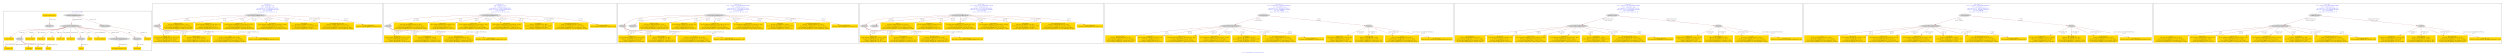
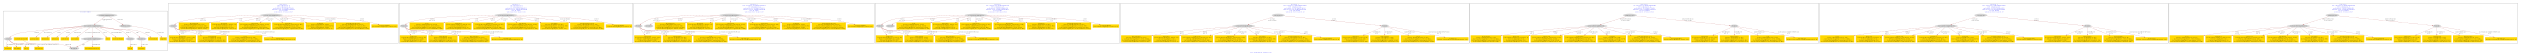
  digraph {
    fontcolor=blue
    fontname="IBM Plex Mono"
    label="s19-s-indianapolis-artworks.xml"
    remincross=true
    node [fillcolor=gold fontname="IBM Plex Mono" style=filled shape=plaintext]
    edge [color=brown fontcolor=black fontname="IBM Plex Mono"]
    n1 [color=white fillcolor=lightgray label=CulturalHeritageObject1 shape=""]
    n2 [label=creationDate]
    n3 [color=white fillcolor=lightgray label=Person1 shape=""]
    n4 [label=galleryLabel]
    n5 [label=dimensions]
    n6 [label=materials]
    n7 [label=creditLine]
    n8 [label=provenance]
    n9 [color=white fillcolor=lightgray label=Concept1 shape=""]
    n10 [label=title]
    n11 [label=accessionNumber]
    n12 [color=white fillcolor=lightgray label=CulturalHeritageObject2 shape=""]
    n13 [color=white fillcolor=lightgray label=Document2 shape=""]
    n14 [label=relatedArtworksTitle]
    n15 [color=white fillcolor=lightgray label=Document1 shape=""]
    n16 [label=nationality]
    n17 [label=birthDate]
    n18 [label=deathDate]
    n19 [label=artist]
    n20 [color=white fillcolor=lightgray label=EuropeanaAggregation1 shape=""]
    n21 [color=white fillcolor=lightgray label=WebResource1 shape=""]
    n22 [label=imageURL]
    n23 [label=values]
    n24 [label=relatedArtworksURL]
    n25 [label=sourceURL]
    n26 [color=white fillcolor=lightgray label=CulturalHeritageObject1 shape=""]
    n27 [color=white fillcolor=lightgray label=Person1 shape=""]
    n28 [label="galleryLabel\n[Person,nameOfThePerson,0.45]\n[CulturalHeritageObject,title,0.416]\n[CulturalHeritageObject,provenance,0.098]\n[CulturalHeritageObject,medium,0.036]"]
    n29 [label="materials\n[CulturalHeritageObject,medium,1.0]\n[Concept,prefLabel,0.0]\n[Person,nameOfThePerson,0.0]\n[CulturalHeritageObject,title,0.0]"]
    n30 [label="creditLine\n[CulturalHeritageObject,provenance,0.793]\n[Person,nameOfThePerson,0.153]\n[CulturalHeritageObject,title,0.048]\n[CulturalHeritageObject,rightsHolder,0.006]"]
    n31 [label="provenance\n[CulturalHeritageObject,provenance,0.469]\n[Person,nameOfThePerson,0.262]\n[CulturalHeritageObject,title,0.175]\n[CulturalHeritageObject,rightsHolder,0.094]"]
    n32 [label="dimensions\n[CulturalHeritageObject,extent,0.85]\n[Person,nameOfThePerson,0.133]\n[Person,dateOfDeath,0.014]\n[CulturalHeritageObject,title,0.002]"]
    n33 [label="creationDate\n[Person,dateOfDeath,0.457]\n[Person,dateOfBirth,0.359]\n[CulturalHeritageObject,created,0.184]\n[CulturalHeritageObject,provenance,0.0]"]
    n34 [label="birthDate\n[Person,dateOfBirth,0.867]\n[CulturalHeritageObject,created,0.076]\n[Person,dateOfDeath,0.056]\n[CulturalHeritageObject,extent,0.0]"]
    n35 [label="relatedArtworksTitle\n[Person,nameOfThePerson,0.679]\n[CulturalHeritageObject,title,0.293]\n[CulturalHeritageObject,provenance,0.028]\n[CulturalHeritageObject,accessionNumber,0.001]"]
    n36 [label="title\n[Person,nameOfThePerson,0.524]\n[CulturalHeritageObject,title,0.451]\n[CulturalHeritageObject,provenance,0.023]\n[CulturalHeritageObject,accessionNumber,0.002]"]
    n37 [label="accessionNumber\n[CulturalHeritageObject,extent,1.0]"]
    n38 [label="nationality\n[Person,countryAssociatedWithThePerson,1.0]"]
    n39 [color=white fillcolor=lightgray label=CulturalHeritageObject1 shape=""]
    n40 [color=white fillcolor=lightgray label=Person1 shape=""]
    n41 [label="title\n[Person,nameOfThePerson,0.524]\n[CulturalHeritageObject,title,0.451]\n[CulturalHeritageObject,provenance,0.023]\n[CulturalHeritageObject,accessionNumber,0.002]"]
    n42 [label="materials\n[CulturalHeritageObject,medium,1.0]\n[Concept,prefLabel,0.0]\n[Person,nameOfThePerson,0.0]\n[CulturalHeritageObject,title,0.0]"]
    n43 [label="creditLine\n[CulturalHeritageObject,provenance,0.793]\n[Person,nameOfThePerson,0.153]\n[CulturalHeritageObject,title,0.048]\n[CulturalHeritageObject,rightsHolder,0.006]"]
    n44 [label="provenance\n[CulturalHeritageObject,provenance,0.469]\n[Person,nameOfThePerson,0.262]\n[CulturalHeritageObject,title,0.175]\n[CulturalHeritageObject,rightsHolder,0.094]"]
    n45 [label="dimensions\n[CulturalHeritageObject,extent,0.85]\n[Person,nameOfThePerson,0.133]\n[Person,dateOfDeath,0.014]\n[CulturalHeritageObject,title,0.002]"]
    n46 [label="creationDate\n[Person,dateOfDeath,0.457]\n[Person,dateOfBirth,0.359]\n[CulturalHeritageObject,created,0.184]\n[CulturalHeritageObject,provenance,0.0]"]
    n47 [label="birthDate\n[Person,dateOfBirth,0.867]\n[CulturalHeritageObject,created,0.076]\n[Person,dateOfDeath,0.056]\n[CulturalHeritageObject,extent,0.0]"]
    n48 [label="relatedArtworksTitle\n[Person,nameOfThePerson,0.679]\n[CulturalHeritageObject,title,0.293]\n[CulturalHeritageObject,provenance,0.028]\n[CulturalHeritageObject,accessionNumber,0.001]"]
    n49 [label="galleryLabel\n[Person,nameOfThePerson,0.45]\n[CulturalHeritageObject,title,0.416]\n[CulturalHeritageObject,provenance,0.098]\n[CulturalHeritageObject,medium,0.036]"]
    n50 [label="accessionNumber\n[CulturalHeritageObject,extent,1.0]"]
    n51 [label="nationality\n[Person,countryAssociatedWithThePerson,1.0]"]
    n52 [color=white fillcolor=lightgray label=CulturalHeritageObject1 shape=""]
    n53 [color=white fillcolor=lightgray label=Person1 shape=""]
    n54 [color=white fillcolor=lightgray label=Concept1 shape=""]
    n55 [label="galleryLabel\n[Person,nameOfThePerson,0.45]\n[CulturalHeritageObject,title,0.416]\n[CulturalHeritageObject,provenance,0.098]\n[CulturalHeritageObject,medium,0.036]"]
    n56 [label="materials\n[CulturalHeritageObject,medium,1.0]\n[Concept,prefLabel,0.0]\n[Person,nameOfThePerson,0.0]\n[CulturalHeritageObject,title,0.0]"]
    n57 [label="creditLine\n[CulturalHeritageObject,provenance,0.793]\n[Person,nameOfThePerson,0.153]\n[CulturalHeritageObject,title,0.048]\n[CulturalHeritageObject,rightsHolder,0.006]"]
    n58 [label="provenance\n[CulturalHeritageObject,provenance,0.469]\n[Person,nameOfThePerson,0.262]\n[CulturalHeritageObject,title,0.175]\n[CulturalHeritageObject,rightsHolder,0.094]"]
    n59 [label="dimensions\n[CulturalHeritageObject,extent,0.85]\n[Person,nameOfThePerson,0.133]\n[Person,dateOfDeath,0.014]\n[CulturalHeritageObject,title,0.002]"]
    n60 [label="creationDate\n[Person,dateOfDeath,0.457]\n[Person,dateOfBirth,0.359]\n[CulturalHeritageObject,created,0.184]\n[CulturalHeritageObject,provenance,0.0]"]
    n61 [label="birthDate\n[Person,dateOfBirth,0.867]\n[CulturalHeritageObject,created,0.076]\n[Person,dateOfDeath,0.056]\n[CulturalHeritageObject,extent,0.0]"]
    n62 [label="relatedArtworksTitle\n[Person,nameOfThePerson,0.679]\n[CulturalHeritageObject,title,0.293]\n[CulturalHeritageObject,provenance,0.028]\n[CulturalHeritageObject,accessionNumber,0.001]"]
    n63 [label="title\n[Person,nameOfThePerson,0.524]\n[CulturalHeritageObject,title,0.451]\n[CulturalHeritageObject,provenance,0.023]\n[CulturalHeritageObject,accessionNumber,0.002]"]
    n64 [label="accessionNumber\n[CulturalHeritageObject,extent,1.0]"]
    n65 [label="nationality\n[Person,countryAssociatedWithThePerson,1.0]"]
    n66 [color=white fillcolor=lightgray label=CulturalHeritageObject1 shape=""]
    n67 [color=white fillcolor=lightgray label=Person1 shape=""]
    n68 [color=white fillcolor=lightgray label=Concept1 shape=""]
    n69 [label="title\n[Person,nameOfThePerson,0.524]\n[CulturalHeritageObject,title,0.451]\n[CulturalHeritageObject,provenance,0.023]\n[CulturalHeritageObject,accessionNumber,0.002]"]
    n70 [label="materials\n[CulturalHeritageObject,medium,1.0]\n[Concept,prefLabel,0.0]\n[Person,nameOfThePerson,0.0]\n[CulturalHeritageObject,title,0.0]"]
    n71 [label="creditLine\n[CulturalHeritageObject,provenance,0.793]\n[Person,nameOfThePerson,0.153]\n[CulturalHeritageObject,title,0.048]\n[CulturalHeritageObject,rightsHolder,0.006]"]
    n72 [label="provenance\n[CulturalHeritageObject,provenance,0.469]\n[Person,nameOfThePerson,0.262]\n[CulturalHeritageObject,title,0.175]\n[CulturalHeritageObject,rightsHolder,0.094]"]
    n73 [label="dimensions\n[CulturalHeritageObject,extent,0.85]\n[Person,nameOfThePerson,0.133]\n[Person,dateOfDeath,0.014]\n[CulturalHeritageObject,title,0.002]"]
    n74 [label="creationDate\n[Person,dateOfDeath,0.457]\n[Person,dateOfBirth,0.359]\n[CulturalHeritageObject,created,0.184]\n[CulturalHeritageObject,provenance,0.0]"]
    n75 [label="birthDate\n[Person,dateOfBirth,0.867]\n[CulturalHeritageObject,created,0.076]\n[Person,dateOfDeath,0.056]\n[CulturalHeritageObject,extent,0.0]"]
    n76 [label="relatedArtworksTitle\n[Person,nameOfThePerson,0.679]\n[CulturalHeritageObject,title,0.293]\n[CulturalHeritageObject,provenance,0.028]\n[CulturalHeritageObject,accessionNumber,0.001]"]
    n77 [label="galleryLabel\n[Person,nameOfThePerson,0.45]\n[CulturalHeritageObject,title,0.416]\n[CulturalHeritageObject,provenance,0.098]\n[CulturalHeritageObject,medium,0.036]"]
    n78 [label="accessionNumber\n[CulturalHeritageObject,extent,1.0]"]
    n79 [label="nationality\n[Person,countryAssociatedWithThePerson,1.0]"]
    n80 [color=white fillcolor=lightgray label=ProvidedCHO1 shape=""]
    n81 [color=white fillcolor=lightgray label=CulturalHeritageObject1 shape=""]
    n82 [color=white fillcolor=lightgray label=Person1 shape=""]
    n83 [label="galleryLabel\n[Person,nameOfThePerson,0.45]\n[CulturalHeritageObject,title,0.416]\n[CulturalHeritageObject,provenance,0.098]\n[CulturalHeritageObject,medium,0.036]"]
    n84 [label="materials\n[CulturalHeritageObject,medium,1.0]\n[Concept,prefLabel,0.0]\n[Person,nameOfThePerson,0.0]\n[CulturalHeritageObject,title,0.0]"]
    n85 [label="creditLine\n[CulturalHeritageObject,provenance,0.793]\n[Person,nameOfThePerson,0.153]\n[CulturalHeritageObject,title,0.048]\n[CulturalHeritageObject,rightsHolder,0.006]"]
    n86 [label="provenance\n[CulturalHeritageObject,provenance,0.469]\n[Person,nameOfThePerson,0.262]\n[CulturalHeritageObject,title,0.175]\n[CulturalHeritageObject,rightsHolder,0.094]"]
    n87 [label="dimensions\n[CulturalHeritageObject,extent,0.85]\n[Person,nameOfThePerson,0.133]\n[Person,dateOfDeath,0.014]\n[CulturalHeritageObject,title,0.002]"]
    n88 [label="creationDate\n[Person,dateOfDeath,0.457]\n[Person,dateOfBirth,0.359]\n[CulturalHeritageObject,created,0.184]\n[CulturalHeritageObject,provenance,0.0]"]
    n89 [label="birthDate\n[Person,dateOfBirth,0.867]\n[CulturalHeritageObject,created,0.076]\n[Person,dateOfDeath,0.056]\n[CulturalHeritageObject,extent,0.0]"]
    n90 [label="relatedArtworksTitle\n[Person,nameOfThePerson,0.679]\n[CulturalHeritageObject,title,0.293]\n[CulturalHeritageObject,provenance,0.028]\n[CulturalHeritageObject,accessionNumber,0.001]"]
    n91 [label="title\n[Person,nameOfThePerson,0.524]\n[CulturalHeritageObject,title,0.451]\n[CulturalHeritageObject,provenance,0.023]\n[CulturalHeritageObject,accessionNumber,0.002]"]
    n92 [label="accessionNumber\n[CulturalHeritageObject,extent,1.0]"]
    n93 [label="nationality\n[Person,countryAssociatedWithThePerson,1.0]"]
    n94 [color=white fillcolor=lightgray label=Organization1 shape=""]
    n95 [color=white fillcolor=lightgray label=CulturalHeritageObject1 shape=""]
    n96 [color=white fillcolor=lightgray label=Person1 shape=""]
    n97 [label="galleryLabel\n[Person,nameOfThePerson,0.45]\n[CulturalHeritageObject,title,0.416]\n[CulturalHeritageObject,provenance,0.098]\n[CulturalHeritageObject,medium,0.036]"]
    n98 [label="materials\n[CulturalHeritageObject,medium,1.0]\n[Concept,prefLabel,0.0]\n[Person,nameOfThePerson,0.0]\n[CulturalHeritageObject,title,0.0]"]
    n99 [label="creditLine\n[CulturalHeritageObject,provenance,0.793]\n[Person,nameOfThePerson,0.153]\n[CulturalHeritageObject,title,0.048]\n[CulturalHeritageObject,rightsHolder,0.006]"]
    n100 [label="provenance\n[CulturalHeritageObject,provenance,0.469]\n[Person,nameOfThePerson,0.262]\n[CulturalHeritageObject,title,0.175]\n[CulturalHeritageObject,rightsHolder,0.094]"]
    n101 [label="dimensions\n[CulturalHeritageObject,extent,0.85]\n[Person,nameOfThePerson,0.133]\n[Person,dateOfDeath,0.014]\n[CulturalHeritageObject,title,0.002]"]
    n102 [label="creationDate\n[Person,dateOfDeath,0.457]\n[Person,dateOfBirth,0.359]\n[CulturalHeritageObject,created,0.184]\n[CulturalHeritageObject,provenance,0.0]"]
    n103 [label="birthDate\n[Person,dateOfBirth,0.867]\n[CulturalHeritageObject,created,0.076]\n[Person,dateOfDeath,0.056]\n[CulturalHeritageObject,extent,0.0]"]
    n104 [label="relatedArtworksTitle\n[Person,nameOfThePerson,0.679]\n[CulturalHeritageObject,title,0.293]\n[CulturalHeritageObject,provenance,0.028]\n[CulturalHeritageObject,accessionNumber,0.001]"]
    n105 [label="title\n[Person,nameOfThePerson,0.524]\n[CulturalHeritageObject,title,0.451]\n[CulturalHeritageObject,provenance,0.023]\n[CulturalHeritageObject,accessionNumber,0.002]"]
    n106 [label="accessionNumber\n[CulturalHeritageObject,extent,1.0]"]
    n107 [label="nationality\n[Person,countryAssociatedWithThePerson,1.0]"]
    n108 [color=white fillcolor=lightgray label=ProvidedCHO1 shape=""]
    n109 [color=white fillcolor=lightgray label=CulturalHeritageObject1 shape=""]
    n110 [color=white fillcolor=lightgray label=Person1 shape=""]
    n111 [label="title\n[Person,nameOfThePerson,0.524]\n[CulturalHeritageObject,title,0.451]\n[CulturalHeritageObject,provenance,0.023]\n[CulturalHeritageObject,accessionNumber,0.002]"]
    n112 [label="materials\n[CulturalHeritageObject,medium,1.0]\n[Concept,prefLabel,0.0]\n[Person,nameOfThePerson,0.0]\n[CulturalHeritageObject,title,0.0]"]
    n113 [label="creditLine\n[CulturalHeritageObject,provenance,0.793]\n[Person,nameOfThePerson,0.153]\n[CulturalHeritageObject,title,0.048]\n[CulturalHeritageObject,rightsHolder,0.006]"]
    n114 [label="provenance\n[CulturalHeritageObject,provenance,0.469]\n[Person,nameOfThePerson,0.262]\n[CulturalHeritageObject,title,0.175]\n[CulturalHeritageObject,rightsHolder,0.094]"]
    n115 [label="dimensions\n[CulturalHeritageObject,extent,0.85]\n[Person,nameOfThePerson,0.133]\n[Person,dateOfDeath,0.014]\n[CulturalHeritageObject,title,0.002]"]
    n116 [label="creationDate\n[Person,dateOfDeath,0.457]\n[Person,dateOfBirth,0.359]\n[CulturalHeritageObject,created,0.184]\n[CulturalHeritageObject,provenance,0.0]"]
    n117 [label="birthDate\n[Person,dateOfBirth,0.867]\n[CulturalHeritageObject,created,0.076]\n[Person,dateOfDeath,0.056]\n[CulturalHeritageObject,extent,0.0]"]
    n118 [label="relatedArtworksTitle\n[Person,nameOfThePerson,0.679]\n[CulturalHeritageObject,title,0.293]\n[CulturalHeritageObject,provenance,0.028]\n[CulturalHeritageObject,accessionNumber,0.001]"]
    n119 [label="galleryLabel\n[Person,nameOfThePerson,0.45]\n[CulturalHeritageObject,title,0.416]\n[CulturalHeritageObject,provenance,0.098]\n[CulturalHeritageObject,medium,0.036]"]
    n120 [label="accessionNumber\n[CulturalHeritageObject,extent,1.0]"]
    n121 [label="nationality\n[Person,countryAssociatedWithThePerson,1.0]"]
    n122 [color=white fillcolor=lightgray label=Organization1 shape=""]
    n123 [color=white fillcolor=lightgray label=CulturalHeritageObject1 shape=""]
    n124 [color=white fillcolor=lightgray label=Person1 shape=""]
    n125 [label="title\n[Person,nameOfThePerson,0.524]\n[CulturalHeritageObject,title,0.451]\n[CulturalHeritageObject,provenance,0.023]\n[CulturalHeritageObject,accessionNumber,0.002]"]
    n126 [label="materials\n[CulturalHeritageObject,medium,1.0]\n[Concept,prefLabel,0.0]\n[Person,nameOfThePerson,0.0]\n[CulturalHeritageObject,title,0.0]"]
    n127 [label="creditLine\n[CulturalHeritageObject,provenance,0.793]\n[Person,nameOfThePerson,0.153]\n[CulturalHeritageObject,title,0.048]\n[CulturalHeritageObject,rightsHolder,0.006]"]
    n128 [label="provenance\n[CulturalHeritageObject,provenance,0.469]\n[Person,nameOfThePerson,0.262]\n[CulturalHeritageObject,title,0.175]\n[CulturalHeritageObject,rightsHolder,0.094]"]
    n129 [label="dimensions\n[CulturalHeritageObject,extent,0.85]\n[Person,nameOfThePerson,0.133]\n[Person,dateOfDeath,0.014]\n[CulturalHeritageObject,title,0.002]"]
    n130 [label="creationDate\n[Person,dateOfDeath,0.457]\n[Person,dateOfBirth,0.359]\n[CulturalHeritageObject,created,0.184]\n[CulturalHeritageObject,provenance,0.0]"]
    n131 [label="birthDate\n[Person,dateOfBirth,0.867]\n[CulturalHeritageObject,created,0.076]\n[Person,dateOfDeath,0.056]\n[CulturalHeritageObject,extent,0.0]"]
    n132 [label="relatedArtworksTitle\n[Person,nameOfThePerson,0.679]\n[CulturalHeritageObject,title,0.293]\n[CulturalHeritageObject,provenance,0.028]\n[CulturalHeritageObject,accessionNumber,0.001]"]
    n133 [label="galleryLabel\n[Person,nameOfThePerson,0.45]\n[CulturalHeritageObject,title,0.416]\n[CulturalHeritageObject,provenance,0.098]\n[CulturalHeritageObject,medium,0.036]"]
    n134 [label="accessionNumber\n[CulturalHeritageObject,extent,1.0]"]
    n135 [label="nationality\n[Person,countryAssociatedWithThePerson,1.0]"]
    subgraph cluster_1 {
      label="1-correct model"
      n1
      n2
      n3
      n4
      n5
      n6
      n7
      n8
      n9
      n10
      n11
      n12
      n13
      n14
      n15
      n16
      n17
      n18
      n19
      n20
      n21
      n22
      n23
      n24
      n25
    }
    subgraph cluster_2 {
      label="candidate 0\nlink coherence:1.0\nnode coherence:1.0\nconfidence:0.47967006427716224\nmapping score:0.6295869911226905\ncost:11.99999\n-precision:0.33-recall:0.17"
      n26
      n27
      n28
      n29
      n30
      n31
      n32
      n33
      n34
      n35
      n36
      n37
      n38
    }
    subgraph cluster_3 {
      label="candidate 1\nlink coherence:1.0\nnode coherence:1.0\nconfidence:0.47620913206654925\nmapping score:0.6284333470524861\ncost:11.99999\n-precision:0.42-recall:0.21"
      n39
      n40
      n41
      n42
      n43
      n44
      n45
      n46
      n47
      n48
      n49
      n50
      n51
    }
    subgraph cluster_4 {
      label="candidate 2\nlink coherence:0.9230769230769231\nnode coherence:1.0\nconfidence:0.47967006427716224\nmapping score:0.6295869911226905\ncost:12.99999\n-precision:0.31-recall:0.17"
      n52
      n53
      n54
      n55
      n56
      n57
      n58
      n59
      n60
      n61
      n62
      n63
      n64
      n65
    }
    subgraph cluster_5 {
      label="candidate 3\nlink coherence:0.9230769230769231\nnode coherence:1.0\nconfidence:0.47620913206654925\nmapping score:0.6284333470524861\ncost:12.99999\n-precision:0.38-recall:0.21"
      n66
      n67
      n68
      n69
      n70
      n71
      n72
      n73
      n74
      n75
      n76
      n77
      n78
      n79
    }
    subgraph cluster_6 {
      label="candidate 4\nlink coherence:0.8461538461538461\nnode coherence:1.0\nconfidence:0.47967006427716224\nmapping score:0.6295869911226905\ncost:211.010002\n-precision:0.23-recall:0.12"
      n80
      n81
      n82
      n83
      n84
      n85
      n86
      n87
      n88
      n89
      n90
      n91
      n92
      n93
    }
    subgraph cluster_7 {
      label="candidate 5\nlink coherence:0.8461538461538461\nnode coherence:1.0\nconfidence:0.47967006427716224\nmapping score:0.6295869911226905\ncost:211.020004\n-precision:0.23-recall:0.12"
      n94
      n95
      n96
      n97
      n98
      n99
      n100
      n101
      n102
      n103
      n104
      n105
      n106
      n107
    }
    subgraph cluster_8 {
      label="candidate 6\nlink coherence:0.8461538461538461\nnode coherence:1.0\nconfidence:0.47620913206654925\nmapping score:0.6284333470524861\ncost:211.010002\n-precision:0.31-recall:0.17"
      n108
      n109
      n110
      n111
      n112
      n113
      n114
      n115
      n116
      n117
      n118
      n119
      n120
      n121
    }
    subgraph cluster_9 {
      label="candidate 7\nlink coherence:0.8461538461538461\nnode coherence:1.0\nconfidence:0.47620913206654925\nmapping score:0.6284333470524861\ncost:211.020004\n-precision:0.31-recall:0.17"
      n122
      n123
      n124
      n125
      n126
      n127
      n128
      n129
      n130
      n131
      n132
      n133
      n134
      n135
    }
    n1 -> n2 [label=created]
    n1 -> n3 [label=creator]
    n1 -> n4 [label=description]
    n1 -> n5 [label=extent]
    n1 -> n6 [label=medium]
    n1 -> n7 [label=provenance]
    n1 -> n8 [label=provenance]
    n1 -> n9 [label=subject]
    n1 -> n10 [label=title]
    n1 -> n11 [label=accessionNumber]
    n1 -> n12 [label=isRelatedTo]
    n1 -> n13 [label=page]
    n3 -> n16 [label=countryAssociatedWithThePerson]
    n3 -> n17 [label=dateOfBirth]
    n3 -> n18 [label=dateOfDeath]
    n3 -> n19 [label=nameOfThePerson]
    n9 -> n23 [label=prefLabel]
    n12 -> n14 [label=dateOfDeath]
+   n12 -> n15 [label=page]
    n13 -> n25 [label=classLink]
    n20 -> n1 [label=aggregatedCHO]
    n20 -> n21 [label=classLink]
    n21 -> n22 [label=classLink]
    n24 -> n15 [label=classLink]
    n26 -> n27 [label="creator\nw=0.99999"]
    n26 -> n28 [label="title\nw=1.0"]
    n26 -> n29 [label="medium\nw=1.0"]
    n26 -> n30 [label="provenance\nw=1.0"]
    n26 -> n31 [label="rightsHolder\nw=1.0"]
    n26 -> n34 [label="created\nw=1.0"]
    n26 -> n35 [label="accessionNumber\nw=1.0"]
    n26 -> n37 [label="extent\nw=1.0"]
    n27 -> n32 [label="dateOfDeath\nw=1.0"]
    n27 -> n33 [label="dateOfBirth\nw=1.0"]
    n27 -> n36 [label="nameOfThePerson\nw=1.0"]
    n27 -> n38 [label="countryAssociatedWithThePerson\nw=1.0"]
    n39 -> n40 [label="creator\nw=0.99999"]
    n39 -> n41 [label="title\nw=1.0"]
    n39 -> n42 [label="medium\nw=1.0"]
    n39 -> n43 [label="provenance\nw=1.0"]
    n39 -> n44 [label="rightsHolder\nw=1.0"]
    n39 -> n47 [label="created\nw=1.0"]
    n39 -> n48 [label="accessionNumber\nw=1.0"]
    n39 -> n50 [label="extent\nw=1.0"]
    n40 -> n45 [label="dateOfDeath\nw=1.0"]
    n40 -> n46 [label="dateOfBirth\nw=1.0"]
    n40 -> n49 [label="nameOfThePerson\nw=1.0"]
    n40 -> n51 [label="countryAssociatedWithThePerson\nw=1.0"]
    n52 -> n53 [label="creator\nw=0.99999"]
    n52 -> n54 [label="hasType\nw=1.0"]
    n52 -> n55 [label="title\nw=1.0"]
    n52 -> n56 [label="medium\nw=1.0"]
    n52 -> n57 [label="provenance\nw=1.0"]
    n52 -> n58 [label="rightsHolder\nw=1.0"]
    n52 -> n61 [label="created\nw=1.0"]
    n52 -> n62 [label="accessionNumber\nw=1.0"]
    n52 -> n64 [label="extent\nw=1.0"]
    n53 -> n59 [label="dateOfDeath\nw=1.0"]
    n53 -> n60 [label="dateOfBirth\nw=1.0"]
    n53 -> n63 [label="nameOfThePerson\nw=1.0"]
    n53 -> n65 [label="countryAssociatedWithThePerson\nw=1.0"]
    n66 -> n67 [label="creator\nw=0.99999"]
    n66 -> n68 [label="hasType\nw=1.0"]
    n66 -> n69 [label="title\nw=1.0"]
    n66 -> n70 [label="medium\nw=1.0"]
    n66 -> n71 [label="provenance\nw=1.0"]
    n66 -> n72 [label="rightsHolder\nw=1.0"]
    n66 -> n75 [label="created\nw=1.0"]
    n66 -> n76 [label="accessionNumber\nw=1.0"]
    n66 -> n78 [label="extent\nw=1.0"]
    n67 -> n73 [label="dateOfDeath\nw=1.0"]
    n67 -> n74 [label="dateOfBirth\nw=1.0"]
    n67 -> n77 [label="nameOfThePerson\nw=1.0"]
    n67 -> n79 [label="countryAssociatedWithThePerson\nw=1.0"]
    n80 -> n81 [label="hasType\nw=100.010002"]
    n80 -> n82 [label="sitter\nw=100.0"]
    n81 -> n83 [label="title\nw=1.0"]
    n81 -> n84 [label="medium\nw=1.0"]
    n81 -> n85 [label="provenance\nw=1.0"]
    n81 -> n86 [label="rightsHolder\nw=1.0"]
    n81 -> n89 [label="created\nw=1.0"]
    n81 -> n90 [label="accessionNumber\nw=1.0"]
    n81 -> n92 [label="extent\nw=1.0"]
    n82 -> n87 [label="dateOfDeath\nw=1.0"]
    n82 -> n88 [label="dateOfBirth\nw=1.0"]
    n82 -> n91 [label="nameOfThePerson\nw=1.0"]
    n82 -> n93 [label="countryAssociatedWithThePerson\nw=1.0"]
    n94 -> n95 [label="semanticRelation\nw=100.010002"]
    n94 -> n96 [label="semanticRelation\nw=100.010002"]
    n95 -> n97 [label="title\nw=1.0"]
    n95 -> n98 [label="medium\nw=1.0"]
    n95 -> n99 [label="provenance\nw=1.0"]
    n95 -> n100 [label="rightsHolder\nw=1.0"]
    n95 -> n103 [label="created\nw=1.0"]
    n95 -> n104 [label="accessionNumber\nw=1.0"]
    n95 -> n106 [label="extent\nw=1.0"]
    n96 -> n101 [label="dateOfDeath\nw=1.0"]
    n96 -> n102 [label="dateOfBirth\nw=1.0"]
    n96 -> n105 [label="nameOfThePerson\nw=1.0"]
    n96 -> n107 [label="countryAssociatedWithThePerson\nw=1.0"]
    n108 -> n109 [label="hasType\nw=100.010002"]
    n108 -> n110 [label="sitter\nw=100.0"]
    n109 -> n111 [label="title\nw=1.0"]
    n109 -> n112 [label="medium\nw=1.0"]
    n109 -> n113 [label="provenance\nw=1.0"]
    n109 -> n114 [label="rightsHolder\nw=1.0"]
    n109 -> n117 [label="created\nw=1.0"]
    n109 -> n118 [label="accessionNumber\nw=1.0"]
    n109 -> n120 [label="extent\nw=1.0"]
    n110 -> n115 [label="dateOfDeath\nw=1.0"]
    n110 -> n116 [label="dateOfBirth\nw=1.0"]
    n110 -> n119 [label="nameOfThePerson\nw=1.0"]
    n110 -> n121 [label="countryAssociatedWithThePerson\nw=1.0"]
    n122 -> n123 [label="semanticRelation\nw=100.010002"]
    n122 -> n124 [label="semanticRelation\nw=100.010002"]
    n123 -> n125 [label="title\nw=1.0"]
    n123 -> n126 [label="medium\nw=1.0"]
    n123 -> n127 [label="provenance\nw=1.0"]
    n123 -> n128 [label="rightsHolder\nw=1.0"]
    n123 -> n131 [label="created\nw=1.0"]
    n123 -> n132 [label="accessionNumber\nw=1.0"]
    n123 -> n134 [label="extent\nw=1.0"]
    n124 -> n129 [label="dateOfDeath\nw=1.0"]
    n124 -> n130 [label="dateOfBirth\nw=1.0"]
    n124 -> n133 [label="nameOfThePerson\nw=1.0"]
    n124 -> n135 [label="countryAssociatedWithThePerson\nw=1.0"]
  }
